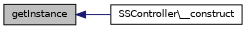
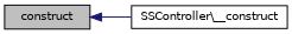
  digraph {
    rankdir=LR
    node [color=black fontname=Helvetica fontsize=10 shape=record style=filled]
-   n1 [fillcolor=grey75 fontcolor=black height=0.2 label=getInstance width=0.4]
+   n1 [fillcolor=grey75 fontcolor=black height=0.2 label=construct width=0.4]
    n2 [fillcolor=white height=0.2 label="SSController\\__construct" width=0.4]
    n1 -> n2 [color=midnightblue dir=back fontname=Helvetica fontsize=10 labelfontname=Helvetica labelfontsize=10 style=solid]
  }
